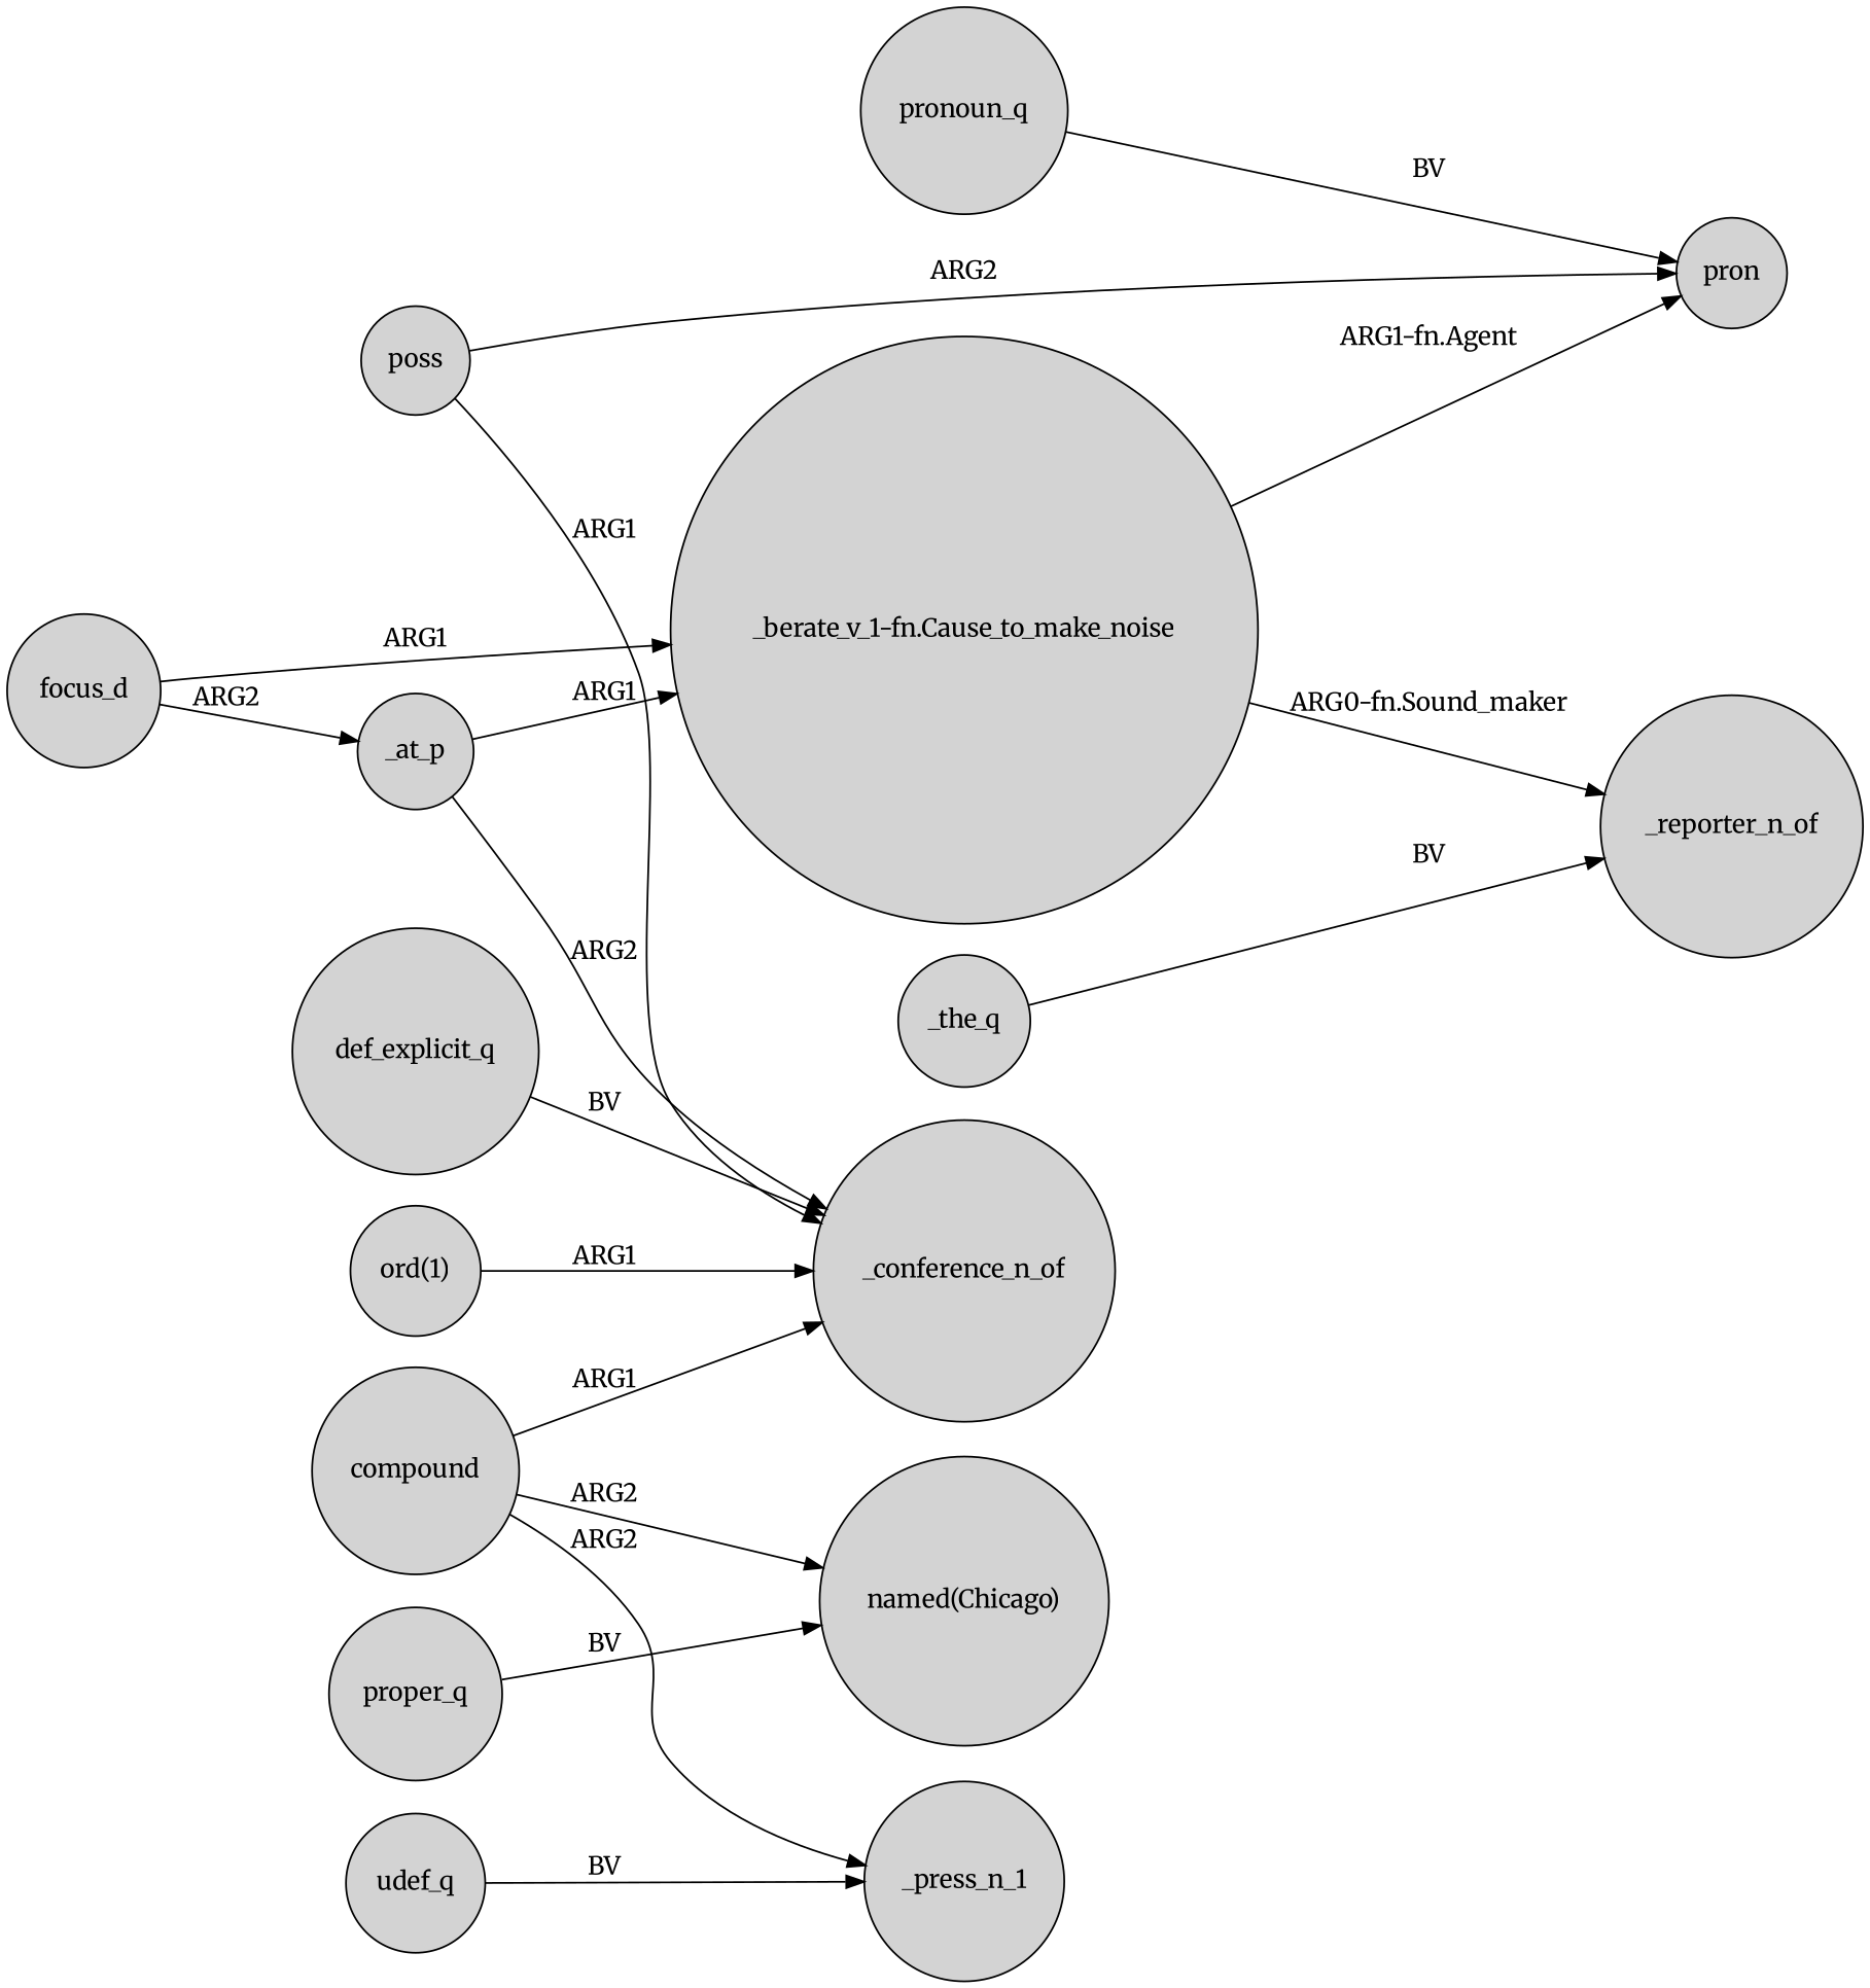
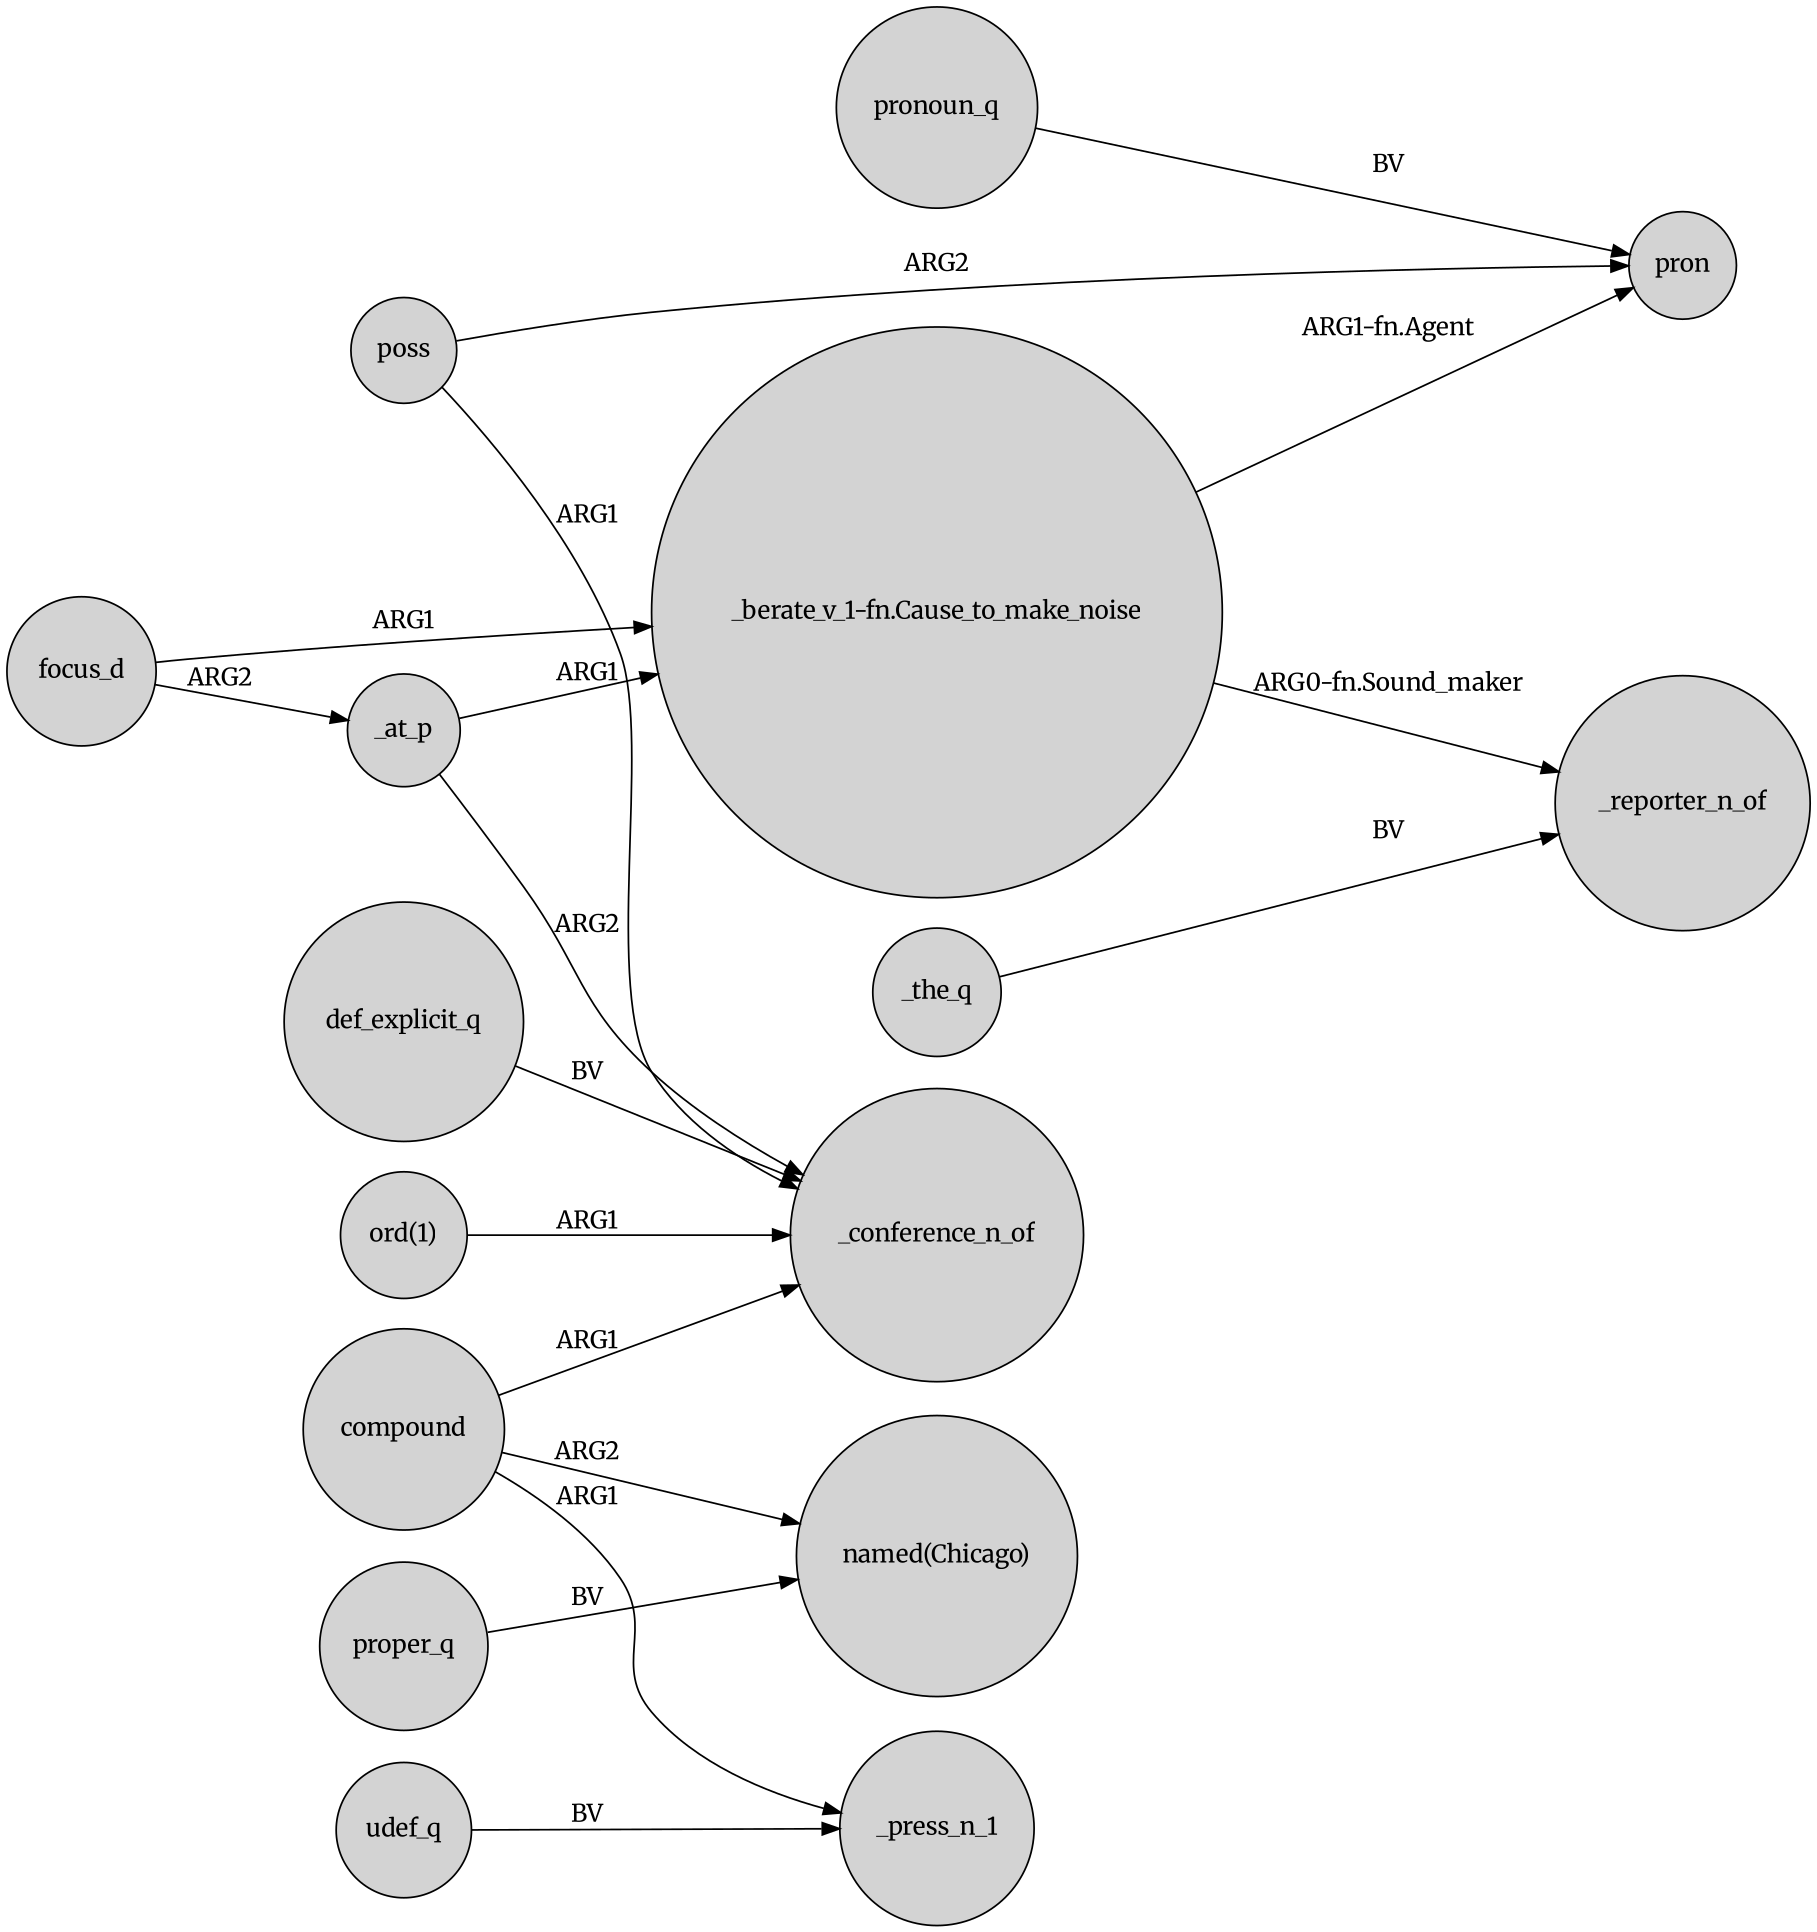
  digraph {
    fontname=Merriweather
    rankdir=LR
    node [fontname=Merriweather shape=circle style=filled]
    edge [fontname=Merriweather]
    poss
    _conference_n_of
    pron
    focus_d
    "_berate_v_1-fn.Cause_to_make_noise"
    _at_p
    _reporter_n_of
    proper_q
    "named(Chicago)"
    compound
    _press_n_1
    def_explicit_q
    "ord(1)"
    udef_q
    pronoun_q
    _the_q
    poss -> _conference_n_of [label=ARG1]
    poss -> pron [label=ARG2]
    focus_d -> "_berate_v_1-fn.Cause_to_make_noise" [label=ARG1]
    focus_d -> _at_p [label=ARG2]
    "_berate_v_1-fn.Cause_to_make_noise" -> pron [label="ARG1-fn.Agent"]
    "_berate_v_1-fn.Cause_to_make_noise" -> _reporter_n_of [label="ARG0-fn.Sound_maker"]
    _at_p -> _conference_n_of [label=ARG2]
    _at_p -> "_berate_v_1-fn.Cause_to_make_noise" [label=ARG1]
    proper_q -> "named(Chicago)" [label=BV]
    compound -> _conference_n_of [label=ARG1]
    compound -> "named(Chicago)" [label=ARG2]
-   compound -> _press_n_1 [label=ARG2]
+   compound -> _press_n_1 [label=ARG1]
    def_explicit_q -> _conference_n_of [label=BV]
    "ord(1)" -> _conference_n_of [label=ARG1]
    udef_q -> _press_n_1 [label=BV]
    pronoun_q -> pron [label=BV]
    _the_q -> _reporter_n_of [label=BV]
  }
